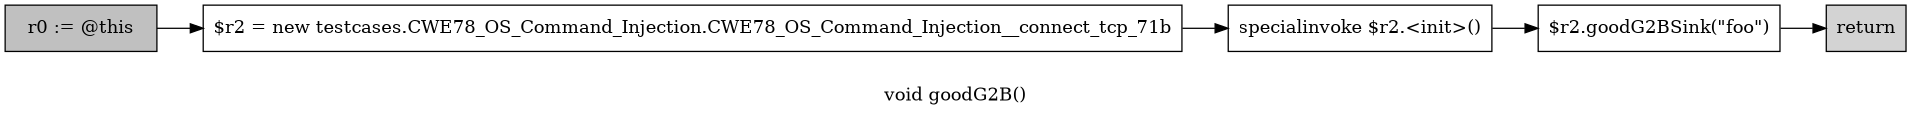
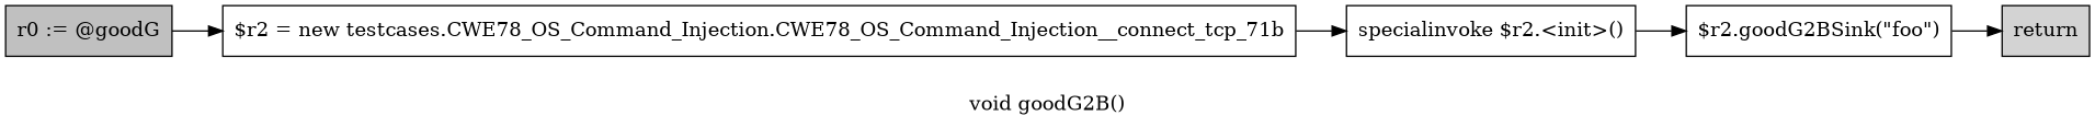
  digraph {
    label="void goodG2B()"
    rankdir=LR
    fontname="DejaVu Serif"
    node [shape=box fontname="DejaVu Serif"]
    edge [fontname="DejaVu Serif"]
-   n1 [fillcolor=gray label="r0 := @this" style=filled]
+   n1 [fillcolor=gray label="r0 := @goodG" style=filled]
    n2 [label="$r2 = new testcases.CWE78_OS_Command_Injection.CWE78_OS_Command_Injection__connect_tcp_71b"]
    n3 [label="specialinvoke $r2.<init>()"]
    n4 [label="$r2.goodG2BSink(\"foo\")"]
    n5 [fillcolor=lightgray label=return style=filled]
    n1 -> n2
    n2 -> n3
    n3 -> n4
    n4 -> n5
  }
